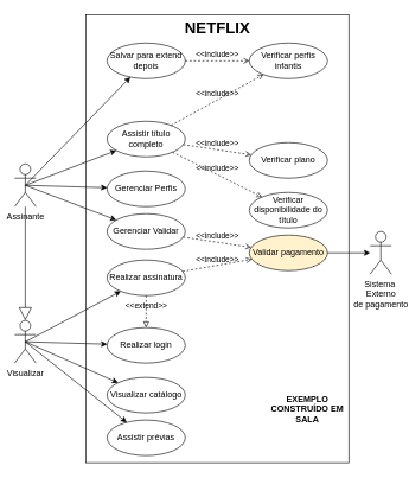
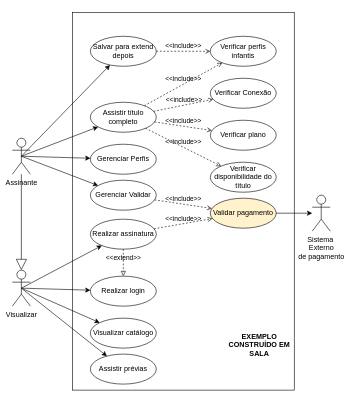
  <mxCell id="0" />
  <mxCell id="1" parent="0" />
  <mxCell id="2" value="" style="rounded=0;whiteSpace=wrap;html=1;fillColor=none;" vertex="1" parent="1"><mxGeometry x="120" y="20" width="370" height="630" as="geometry" /></mxCell>
  <mxCell id="3" value="Assinante" style="shape=umlActor;verticalLabelPosition=bottom;verticalAlign=top;html=1;" parent="1" vertex="1"><mxGeometry x="20" y="230" width="30" height="60" as="geometry" /></mxCell>
  <mxCell id="4" style="rounded=0;orthogonalLoop=1;jettySize=auto;html=1;exitX=0.5;exitY=0.5;exitDx=0;exitDy=0;exitPerimeter=0;" parent="1" source="5" target="6" edge="1"><mxGeometry relative="1" as="geometry" /></mxCell>
  <mxCell id="5" value="Visualizar" style="shape=umlActor;verticalLabelPosition=bottom;verticalAlign=top;html=1;" parent="1" vertex="1"><mxGeometry x="20" y="450" width="30" height="60" as="geometry" /></mxCell>
  <mxCell id="6" value="Visualizar catálogo" style="ellipse;whiteSpace=wrap;html=1;" parent="1" vertex="1"><mxGeometry x="150" y="530" width="110" height="50" as="geometry" /></mxCell>
  <mxCell id="7" value="Assistir prévias" style="ellipse;whiteSpace=wrap;html=1;" parent="1" vertex="1"><mxGeometry x="150" y="590" width="110" height="50" as="geometry" /></mxCell>
  <mxCell id="8" style="rounded=0;orthogonalLoop=1;jettySize=auto;html=1;exitX=0.5;exitY=0.5;exitDx=0;exitDy=0;exitPerimeter=0;" parent="1" source="5" target="7" edge="1"><mxGeometry relative="1" as="geometry"><mxPoint x="270" y="715" as="sourcePoint" /><mxPoint x="385" y="620" as="targetPoint" /></mxGeometry></mxCell>
  <mxCell id="9" value="Assistir título completo" style="ellipse;whiteSpace=wrap;html=1;" parent="1" vertex="1"><mxGeometry x="150" y="170" width="110" height="50" as="geometry" /></mxCell>
  <mxCell id="10" value="Realizar login" style="ellipse;whiteSpace=wrap;html=1;" parent="1" vertex="1"><mxGeometry x="150" y="460" width="110" height="50" as="geometry" /></mxCell>
  <mxCell id="11" value="Salvar para extend depois" style="ellipse;whiteSpace=wrap;html=1;" parent="1" vertex="1"><mxGeometry x="150" y="60" width="110" height="50" as="geometry" /></mxCell>
  <mxCell id="12" style="rounded=0;orthogonalLoop=1;jettySize=auto;html=1;exitX=0.5;exitY=0.5;exitDx=0;exitDy=0;exitPerimeter=0;" parent="1" target="9" edge="1" source="3"><mxGeometry relative="1" as="geometry"><mxPoint x="166" y="620" as="sourcePoint" /><mxPoint x="435" y="640" as="targetPoint" /></mxGeometry></mxCell>
  <mxCell id="13" style="rounded=0;orthogonalLoop=1;jettySize=auto;html=1;exitX=0.5;exitY=0.5;exitDx=0;exitDy=0;exitPerimeter=0;" parent="1" source="5" target="10" edge="1"><mxGeometry relative="1" as="geometry"><mxPoint x="165" y="639" as="sourcePoint" /><mxPoint x="455" y="610" as="targetPoint" /></mxGeometry></mxCell>
  <mxCell id="14" style="rounded=0;orthogonalLoop=1;jettySize=auto;html=1;exitX=0.5;exitY=0.5;exitDx=0;exitDy=0;exitPerimeter=0;" parent="1" source="3" target="11" edge="1"><mxGeometry relative="1" as="geometry"><mxPoint x="200" y="510" as="sourcePoint" /><mxPoint x="499" y="530" as="targetPoint" /></mxGeometry></mxCell>
  <mxCell id="15" value="" style="endArrow=block;endSize=16;endFill=0;html=1;rounded=0;entryX=0.5;entryY=0;entryDx=0;entryDy=0;entryPerimeter=0;" parent="1" target="5" edge="1" source="3"><mxGeometry width="160" relative="1" as="geometry"><mxPoint x="-55" y="280" as="sourcePoint" /><mxPoint x="420" y="500" as="targetPoint" /></mxGeometry></mxCell>
  <mxCell id="16" value="Gerenciar Perfis" style="ellipse;whiteSpace=wrap;html=1;" parent="1" vertex="1"><mxGeometry x="150" y="240" width="110" height="50" as="geometry" /></mxCell>
  <mxCell id="17" style="rounded=0;orthogonalLoop=1;jettySize=auto;html=1;exitX=0.5;exitY=0.5;exitDx=0;exitDy=0;exitPerimeter=0;" parent="1" source="3" target="16" edge="1"><mxGeometry relative="1" as="geometry"><mxPoint x="250" y="681" as="sourcePoint" /><mxPoint x="391" y="500" as="targetPoint" /></mxGeometry></mxCell>
  <mxCell id="18" value="Verificar perfis infantis" style="ellipse;whiteSpace=wrap;html=1;" parent="1" vertex="1"><mxGeometry x="350" y="60" width="110" height="50" as="geometry" /></mxCell>
  <mxCell id="19" value="&amp;lt;&amp;lt;include&amp;gt;&amp;gt;" style="html=1;verticalAlign=bottom;labelBackgroundColor=none;endArrow=open;endFill=0;dashed=1;rounded=0;" parent="1" source="11" target="18" edge="1"><mxGeometry width="160" relative="1" as="geometry"><mxPoint x="-280" y="570" as="sourcePoint" /><mxPoint x="-120" y="570" as="targetPoint" /></mxGeometry></mxCell>
+ <mxCell id="20" value="Verificar Conexão" style="ellipse;whiteSpace=wrap;html=1;" parent="1" vertex="1"><mxGeometry x="350" y="130" width="110" height="50" as="geometry" /></mxCell>
+ <mxCell id="21" value="&amp;lt;&amp;lt;include&amp;gt;&amp;gt;" style="html=1;verticalAlign=bottom;labelBackgroundColor=none;endArrow=open;endFill=0;dashed=1;rounded=0;" parent="1" source="9" target="20" edge="1"><mxGeometry width="160" relative="1" as="geometry"><mxPoint x="-190" y="150" as="sourcePoint" /><mxPoint x="-90" y="150" as="targetPoint" /></mxGeometry></mxCell>
  <mxCell id="22" value="Verificar plano" style="ellipse;whiteSpace=wrap;html=1;" parent="1" vertex="1"><mxGeometry x="350" y="200" width="110" height="50" as="geometry" /></mxCell>
  <mxCell id="23" value="&amp;lt;&amp;lt;include&amp;gt;&amp;gt;" style="html=1;verticalAlign=bottom;labelBackgroundColor=none;endArrow=open;endFill=0;dashed=1;rounded=0;" parent="1" source="9" target="22" edge="1"><mxGeometry width="160" relative="1" as="geometry"><mxPoint x="-240" y="232" as="sourcePoint" /><mxPoint x="-201" y="150" as="targetPoint" /></mxGeometry></mxCell>
  <mxCell id="24" value="Verificar disponibilidade do título" style="ellipse;whiteSpace=wrap;html=1;" parent="1" vertex="1"><mxGeometry x="350" y="270" width="110" height="50" as="geometry" /></mxCell>
  <mxCell id="25" value="&amp;lt;&amp;lt;include&amp;gt;&amp;gt;" style="html=1;verticalAlign=bottom;labelBackgroundColor=none;endArrow=open;endFill=0;dashed=1;rounded=0;" parent="1" source="9" target="24" edge="1"><mxGeometry width="160" relative="1" as="geometry"><mxPoint x="-250" y="184" as="sourcePoint" /><mxPoint x="-164" y="140" as="targetPoint" /></mxGeometry></mxCell>
  <mxCell id="26" value="Sistema&amp;nbsp;&lt;br&gt;Externo&lt;br&gt;de pagamento" style="shape=umlActor;verticalLabelPosition=bottom;verticalAlign=top;html=1;" parent="1" vertex="1"><mxGeometry x="520" y="325" width="30" height="60" as="geometry" /></mxCell>
  <mxCell id="27" value="Gerenciar Validar" style="ellipse;whiteSpace=wrap;html=1;" parent="1" vertex="1"><mxGeometry x="150" y="300" width="110" height="50" as="geometry" /></mxCell>
  <mxCell id="28" style="rounded=0;orthogonalLoop=1;jettySize=auto;html=1;exitX=0.5;exitY=0.5;exitDx=0;exitDy=0;exitPerimeter=0;" parent="1" source="3" target="27" edge="1"><mxGeometry relative="1" as="geometry"><mxPoint x="230" y="423" as="sourcePoint" /><mxPoint x="323" y="350" as="targetPoint" /></mxGeometry></mxCell>
  <mxCell id="29" value="Validar pagamento" style="ellipse;whiteSpace=wrap;html=1;fillColor=#fff2cc;" parent="1" vertex="1"><mxGeometry x="350" y="330" width="110" height="50" as="geometry" /></mxCell>
  <mxCell id="30" value="&amp;lt;&amp;lt;include&amp;gt;&amp;gt;" style="html=1;verticalAlign=bottom;labelBackgroundColor=none;endArrow=open;endFill=0;dashed=1;rounded=0;" parent="1" source="27" target="29" edge="1"><mxGeometry width="160" relative="1" as="geometry"><mxPoint x="910" y="659" as="sourcePoint" /><mxPoint x="989" y="565" as="targetPoint" /></mxGeometry></mxCell>
  <mxCell id="31" style="rounded=0;orthogonalLoop=1;jettySize=auto;html=1;" parent="1" source="29" target="26" edge="1"><mxGeometry relative="1" as="geometry"><mxPoint x="721" y="623" as="sourcePoint" /><mxPoint x="660" y="565" as="targetPoint" /></mxGeometry></mxCell>
  <mxCell id="32" value="Realizar assinatura" style="ellipse;whiteSpace=wrap;html=1;" parent="1" vertex="1"><mxGeometry x="150" y="365" width="110" height="50" as="geometry" /></mxCell>
  <mxCell id="33" style="rounded=0;orthogonalLoop=1;jettySize=auto;html=1;exitX=0.5;exitY=0.5;exitDx=0;exitDy=0;exitPerimeter=0;" parent="1" source="5" target="32" edge="1"><mxGeometry relative="1" as="geometry"><mxPoint x="163" y="436" as="sourcePoint" /><mxPoint x="110" y="380" as="targetPoint" /></mxGeometry></mxCell>
  <mxCell id="34" value="&amp;lt;&amp;lt;include&amp;gt;&amp;gt;" style="html=1;verticalAlign=bottom;labelBackgroundColor=none;endArrow=open;endFill=0;dashed=1;rounded=0;" parent="1" source="32" target="29" edge="1"><mxGeometry width="160" relative="1" as="geometry"><mxPoint x="710" y="545" as="sourcePoint" /><mxPoint x="610" y="548" as="targetPoint" /></mxGeometry></mxCell>
- <mxCell id="35" value="NETFLIX" style="text;html=1;align=center;verticalAlign=middle;resizable=0;points=[];autosize=1;strokeColor=none;fillColor=none;fontStyle=1;fontSize=22;" vertex="1" parent="1"><mxGeometry x="250" y="20" width="110" height="40" as="geometry" /></mxCell>
  <mxCell id="36" value="EXEMPLO CONSTRUÍDO EM SALA" style="text;html=1;align=center;verticalAlign=middle;whiteSpace=wrap;rounded=0;fontStyle=1" vertex="1" parent="1"><mxGeometry x="380" y="550" width="104" height="50" as="geometry" /></mxCell>
  <mxCell id="37" value="&amp;lt;&amp;lt;include&amp;gt;&amp;gt;" style="html=1;verticalAlign=bottom;labelBackgroundColor=none;endArrow=open;endFill=0;dashed=1;rounded=0;" edge="1" parent="1" source="9" target="18"><mxGeometry width="160" relative="1" as="geometry"><mxPoint x="280" y="160" as="sourcePoint" /><mxPoint x="382" y="100" as="targetPoint" /></mxGeometry></mxCell>
  <mxCell id="38" value="&amp;lt;&amp;lt;extend&amp;gt;&amp;gt;" style="html=1;verticalAlign=bottom;labelBackgroundColor=none;endArrow=block;endFill=0;dashed=1;rounded=0;" edge="1" parent="1" source="32" target="10"><mxGeometry width="160" relative="1" as="geometry"><mxPoint x="20" y="410" as="sourcePoint" /><mxPoint x="180" y="410" as="targetPoint" /></mxGeometry></mxCell>
